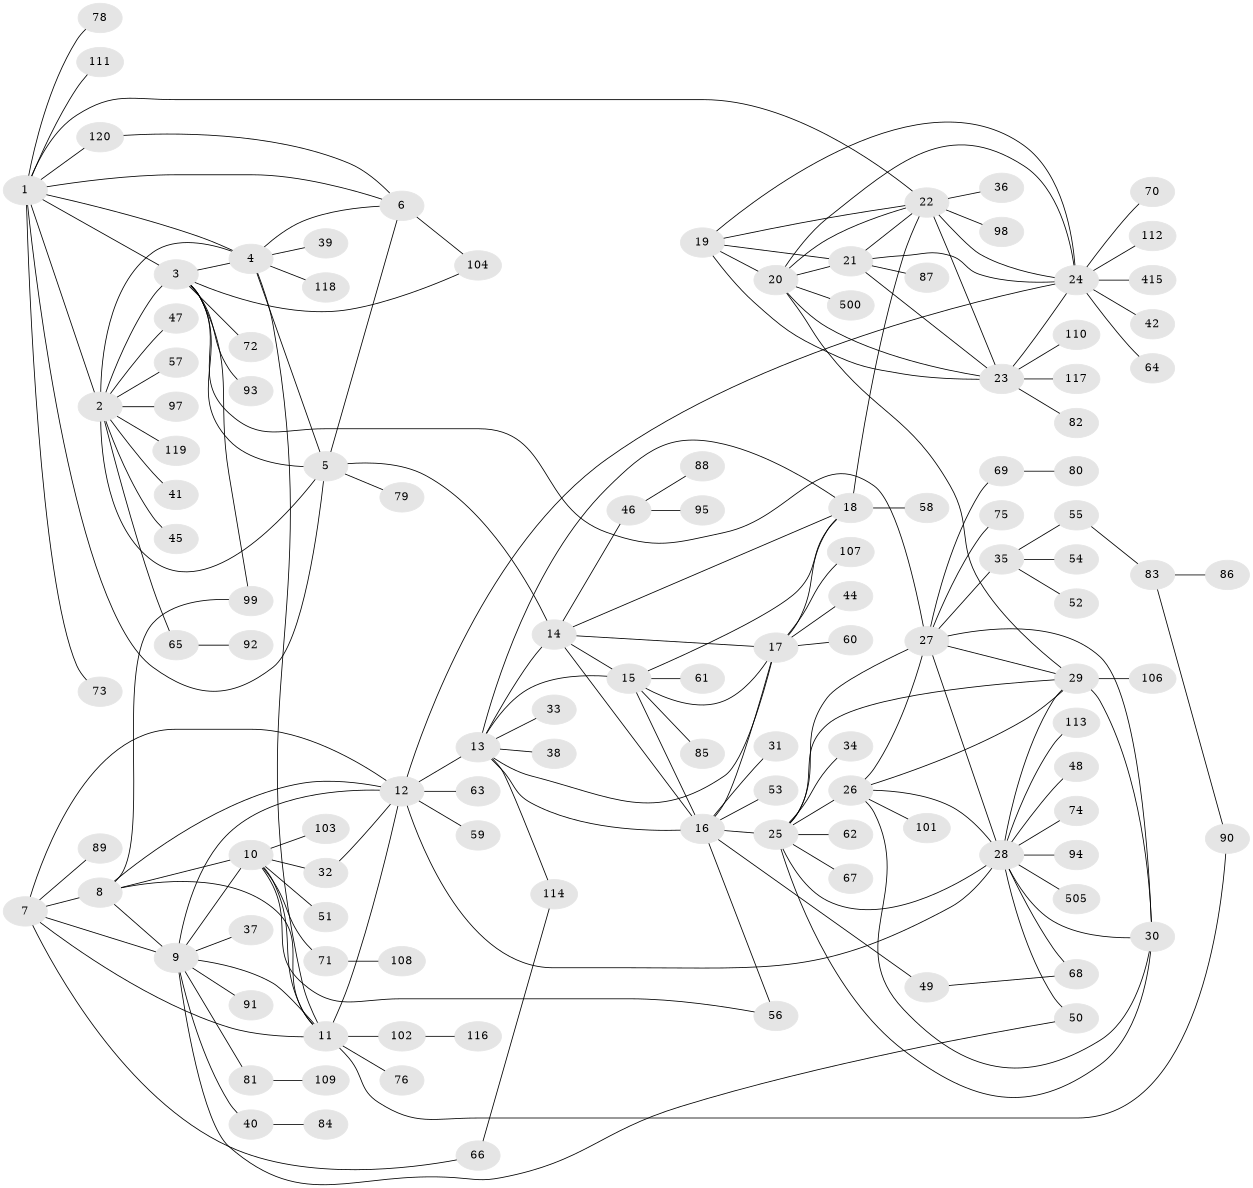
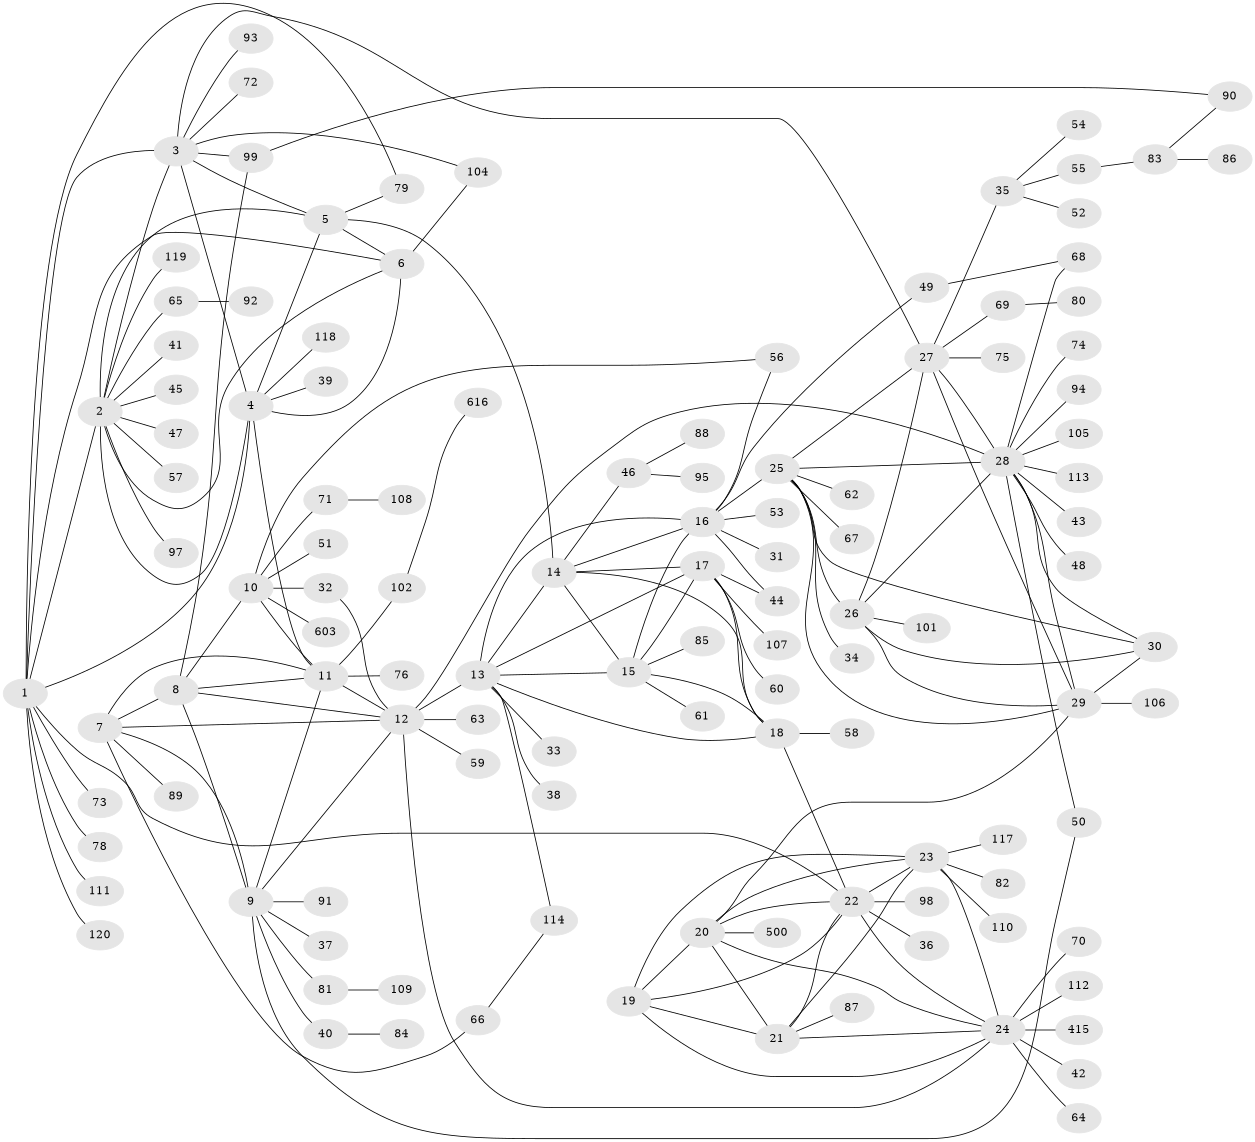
  graph {
    fontname="DejaVu Serif"
    rankdir=LR
    node [color=gray90 fontname="DejaVu Serif" style=filled]
    edge [fontname="DejaVu Serif"]
    1
    2
    3
    4
    5
    6
    22
    73
    78
    111
    120
    41
    45
    47
    57
    65
    97
    119
    27
    72
    93
    99
    104
    11
    39
    118
    14
    79
    24
    23
    36
    98
    92
    28
    29
    30
    35
    69
    75
    12
    76
    90
    102
    15
    16
    17
    18
    46
    7
    8
    9
    66
    89
    10
    81
    37
    40
    50
    91
    32
    51
    56
    71
-   103
+   103 [label=603]
    13
    59
    63
    114
    109
    84
    108
-   116
+   116 [label=616]
    33
    38
    42
    64
    70
    112
    n79 [label=415]
+   43
    48
    68
    74
    94
-   105 [label=505]
+   105
    113
    61
    85
    25
    31
    49
    53
    44
    60
    107
    58
    88
    95
    26
    34
    62
    67
    19
    20
    21
    n106 [label=500]
    87
    82
    110
    117
    106
    101
    52
    54
    55
    80
    83
    86
    1 -- 2
    1 -- 3
    1 -- 4
-   1 -- 5
+   1 -- 79
    1 -- 6
    1 -- 22
    1 -- 73
    1 -- 78
    1 -- 111
    1 -- 120
    2 -- 3
    2 -- 4
    2 -- 5
-   120 -- 6
+   2 -- 6
    2 -- 41
    2 -- 45
    2 -- 47
    2 -- 57
    2 -- 65
    2 -- 97
    2 -- 119
    3 -- 4
    3 -- 5
    3 -- 27
    3 -- 72
    3 -- 93
    3 -- 99
    3 -- 104
    4 -- 5
    4 -- 6
    4 -- 11
    4 -- 39
    4 -- 118
    5 -- 6
    5 -- 14
    5 -- 79
    6 -- 104
    22 -- 24
    22 -- 23
    22 -- 36
    22 -- 98
    65 -- 92
    27 -- 28
    27 -- 29
-   27 -- 30
    27 -- 35
    27 -- 69
    27 -- 75
    11 -- 12
    11 -- 76
-   11 -- 90
+   99 -- 90
    11 -- 102
    14 -- 15
    14 -- 16
    14 -- 17
    14 -- 18
    14 -- 46
    24 -- 42
    24 -- 64
    24 -- 70
    24 -- 112
    24 -- n79
    23 -- 24
    23 -- 82
    23 -- 110
    23 -- 117
    28 -- 29
    28 -- 30
    28 -- 50
+   28 -- 43
    28 -- 48
    28 -- 68
    28 -- 74
    28 -- 94
    28 -- 105
    28 -- 113
    29 -- 30
    29 -- 106
    35 -- 52
    35 -- 54
    35 -- 55
    69 -- 80
    12 -- 24
    12 -- 28
    12 -- 13
    12 -- 59
    12 -- 63
    102 -- 116
    15 -- 16
    15 -- 17
    15 -- 18
    15 -- 61
    15 -- 85
-   16 -- 17
+   16 -- 44
    16 -- 56
    16 -- 25
    16 -- 31
    16 -- 49
    16 -- 53
    17 -- 18
    17 -- 44
    17 -- 60
    17 -- 107
    18 -- 22
    18 -- 58
    46 -- 88
    46 -- 95
    7 -- 11
    7 -- 12
    7 -- 8
    7 -- 9
    7 -- 66
    7 -- 89
    8 -- 99
    8 -- 11
    8 -- 12
    8 -- 9
    8 -- 10
    9 -- 11
    9 -- 12
-   9 -- 10
    9 -- 81
    9 -- 37
    9 -- 40
    9 -- 50
    9 -- 91
    66 -- 114
    10 -- 11
    10 -- 32
    10 -- 51
    10 -- 56
    10 -- 71
    10 -- 103
    81 -- 109
    40 -- 84
    32 -- 12
    71 -- 108
    13 -- 14
    13 -- 15
    13 -- 16
    13 -- 17
    13 -- 18
    13 -- 114
    13 -- 33
    13 -- 38
    25 -- 27
    25 -- 28
    25 -- 29
    25 -- 30
    25 -- 26
    25 -- 34
    25 -- 62
    25 -- 67
    49 -- 68
    26 -- 27
    26 -- 28
    26 -- 29
    26 -- 30
    26 -- 101
    19 -- 22
    19 -- 24
    19 -- 23
    19 -- 20
    19 -- 21
    20 -- 22
    20 -- 24
    20 -- 23
    20 -- 29
    20 -- 21
    20 -- n106
    21 -- 22
    21 -- 24
    21 -- 23
    21 -- 87
    55 -- 83
    83 -- 90
    83 -- 86
  }
